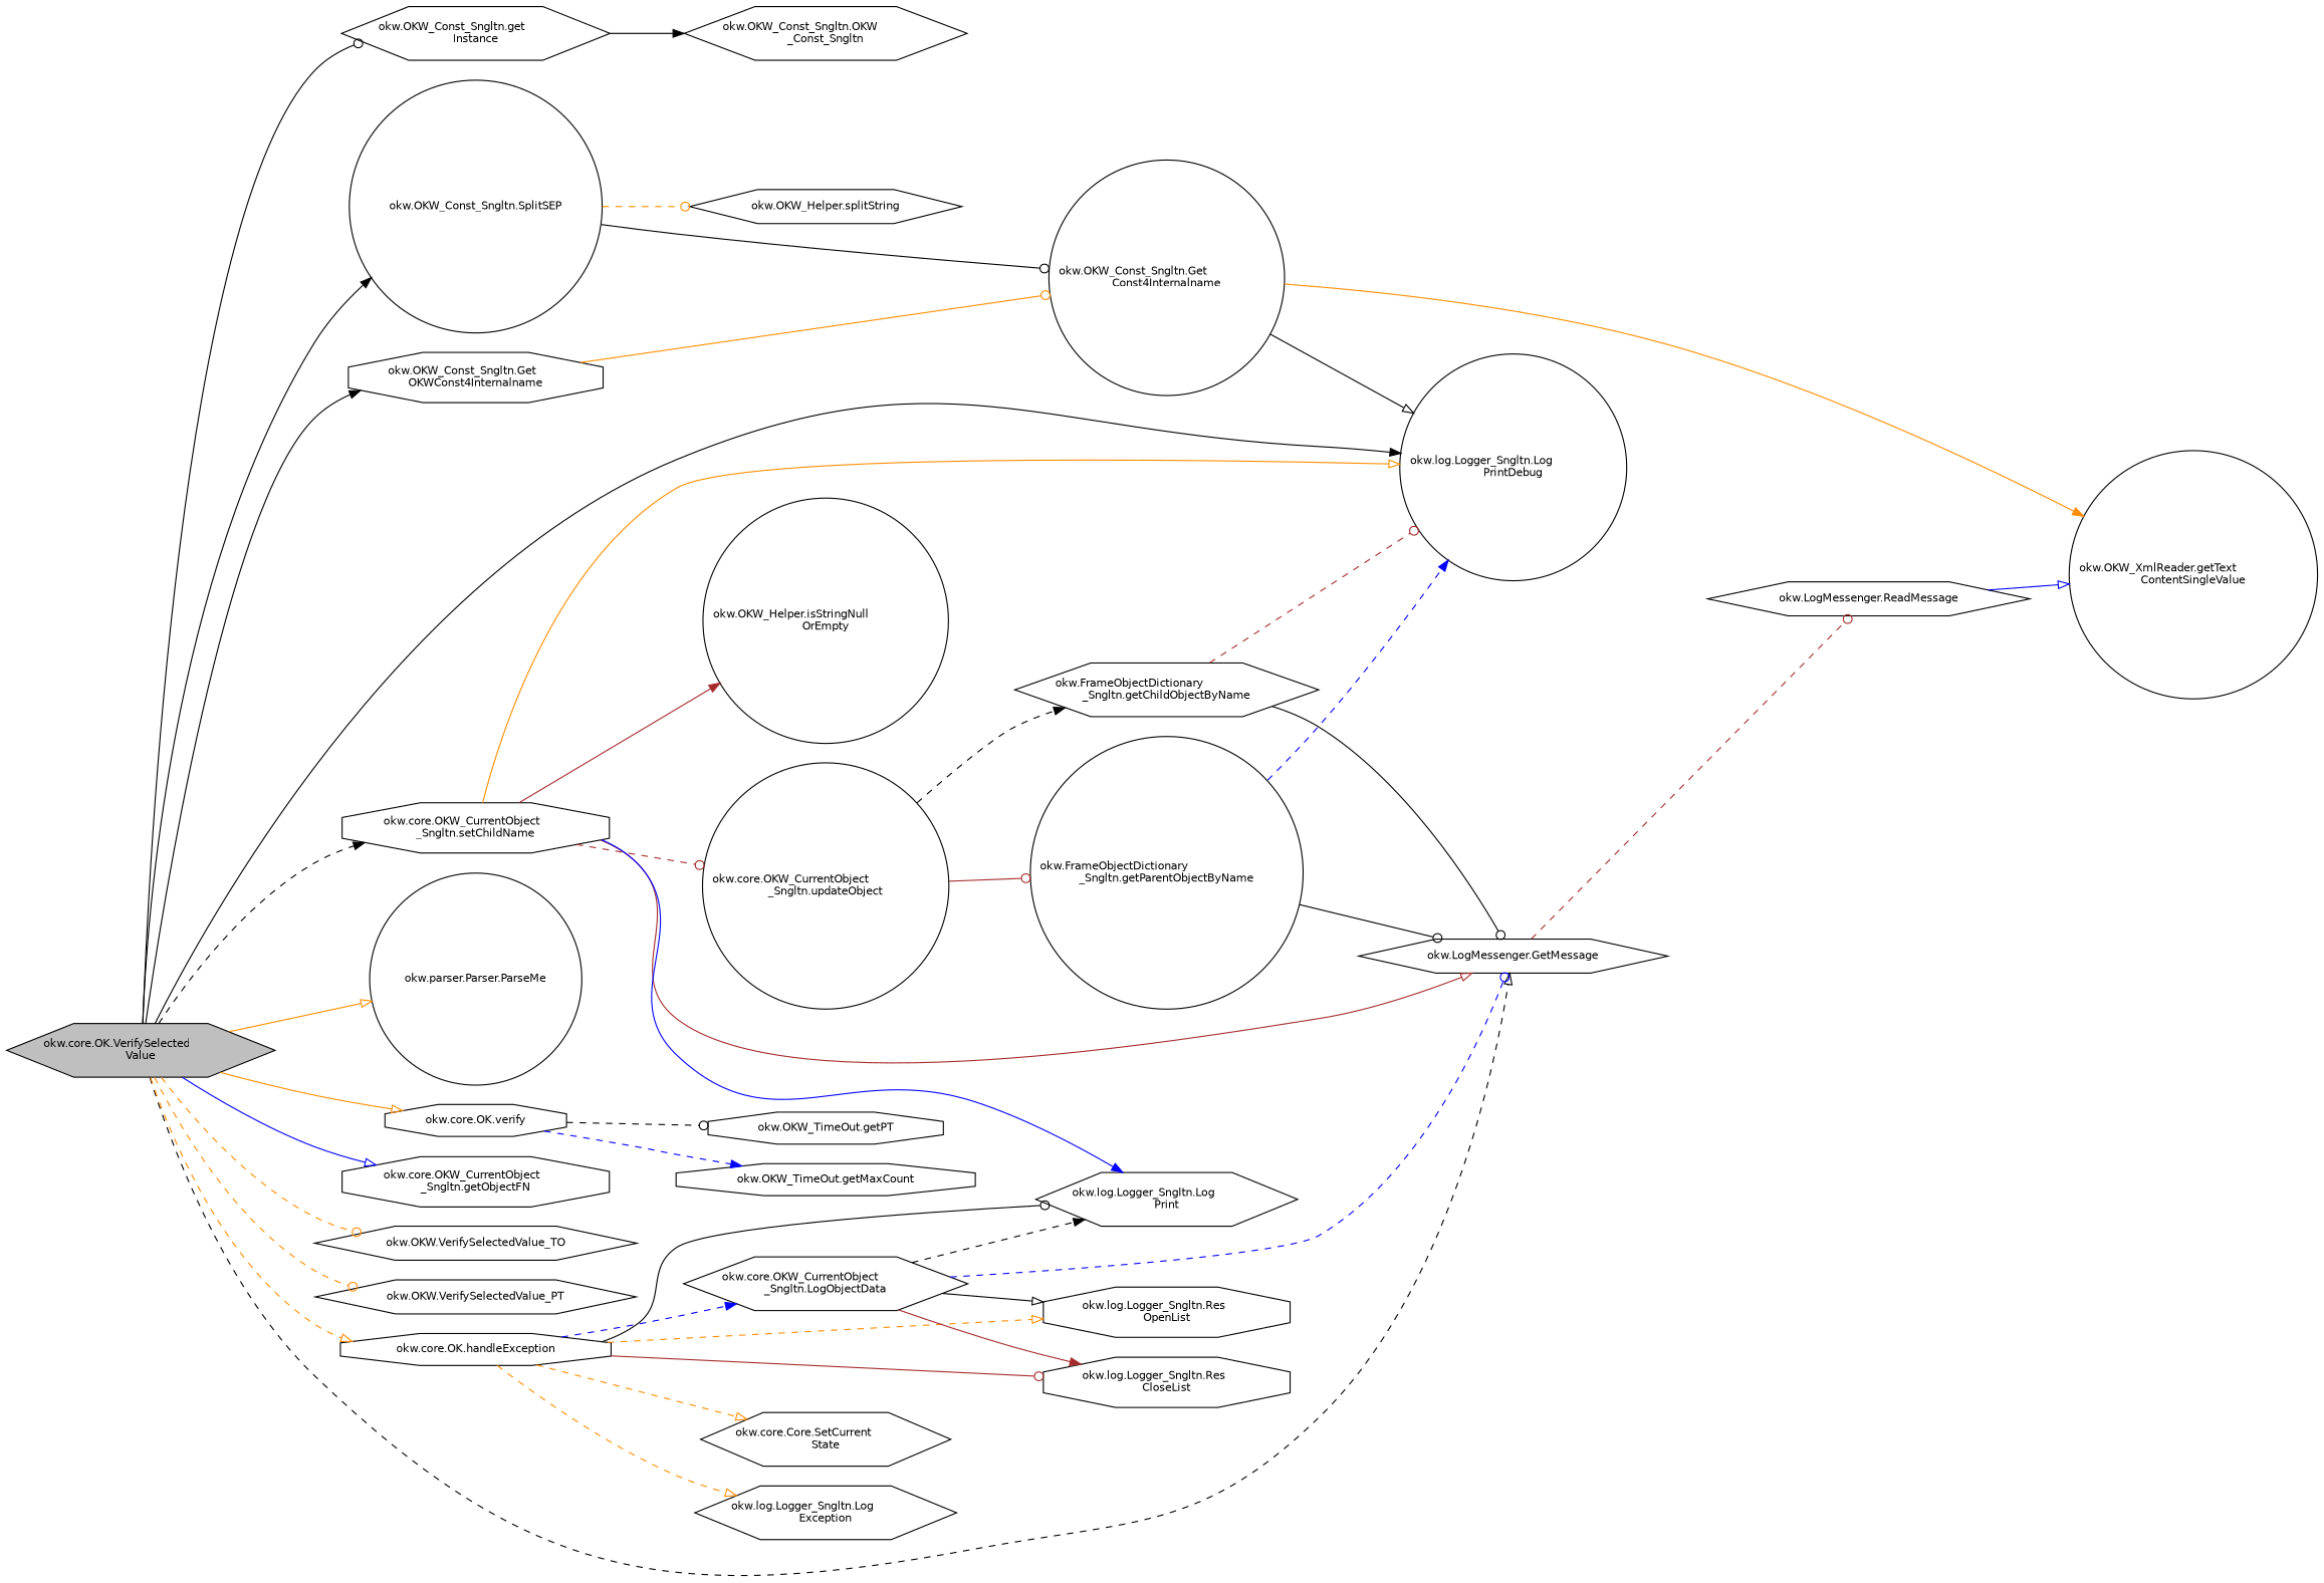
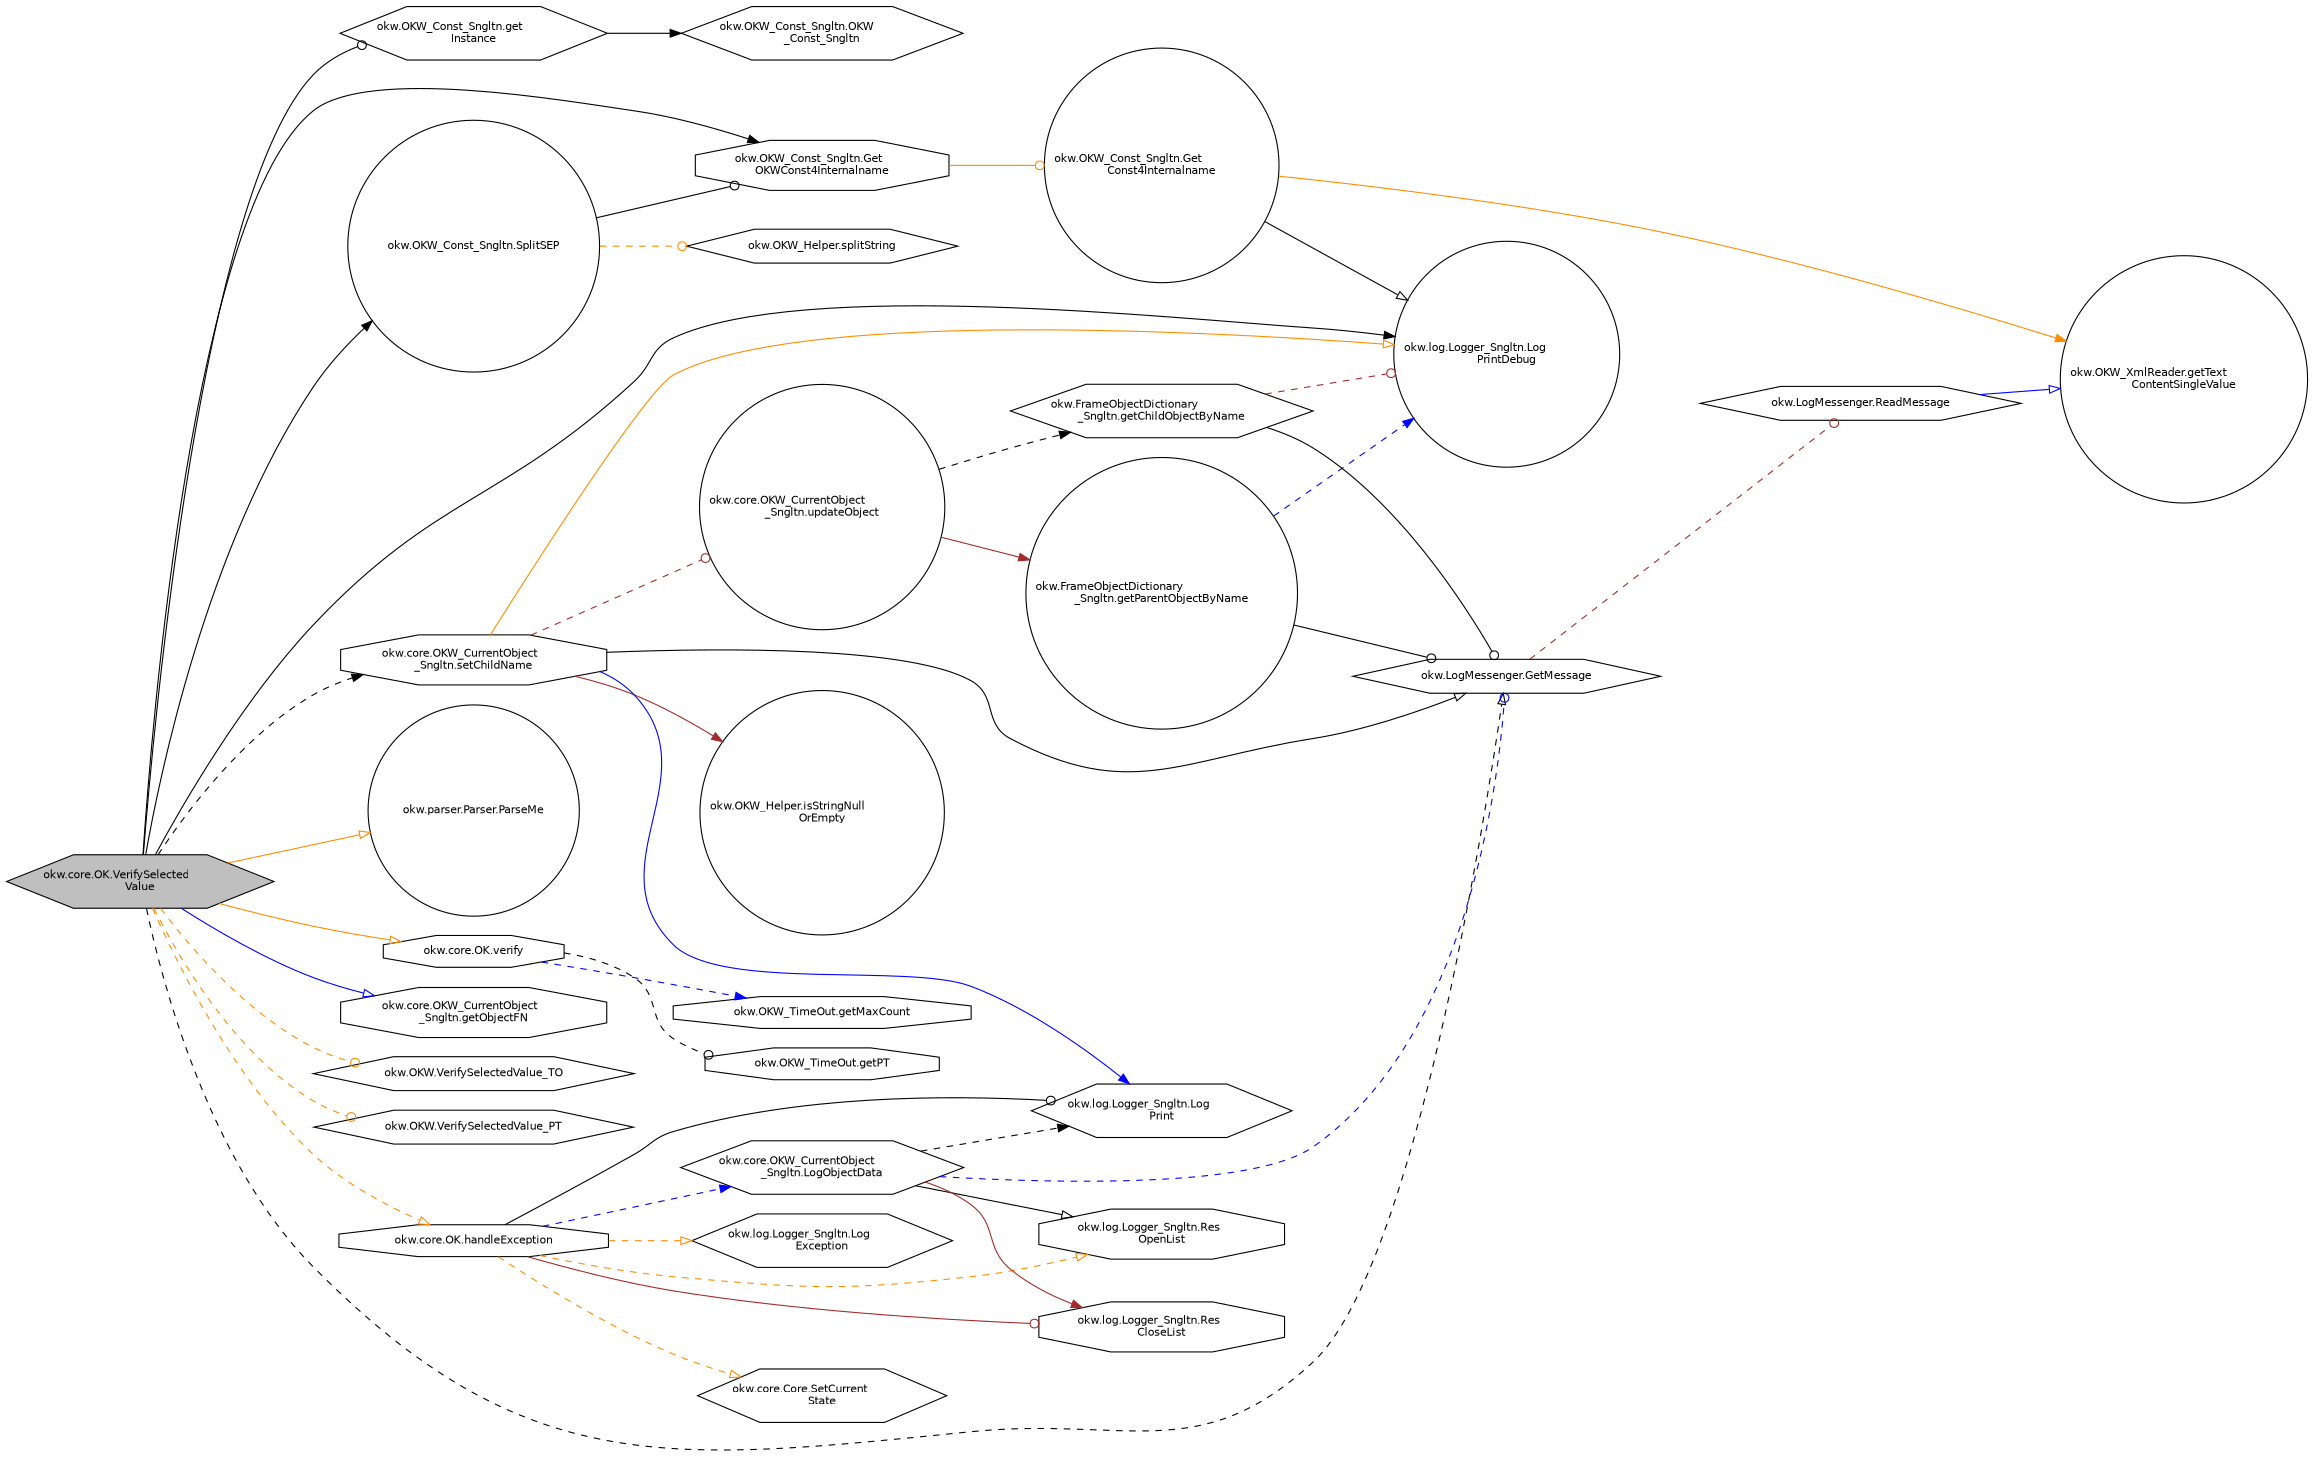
  digraph {
    rankdir=LR
    node [color=black fillcolor=white fontname=Helvetica fontsize=10 shape=hexagon style=filled]
    edge [arrowhead=odot color=black fontname=Helvetica fontsize=10 labelfontname=Helvetica labelfontsize=10 style=solid]
    n1 [fillcolor=grey75 fontcolor=black height=0.2 label="okw.core.OK.VerifySelected\lValue" width=0.4]
    n2 [height=0.2 label="okw.OKW_Const_Sngltn.get\lInstance" width=0.4]
    n3 [height=0.2 label="okw.OKW_Const_Sngltn.Get\lOKWConst4Internalname" shape=octagon width=0.4]
    n4 [height=0.2 label="okw.log.Logger_Sngltn.Log\lPrintDebug" shape=circle width=0.4]
    n5 [height=0.2 label="okw.LogMessenger.GetMessage" width=0.4]
    n6 [height=0.2 label="okw.OKW_Const_Sngltn.SplitSEP" shape=circle width=0.4]
    n7 [height=0.2 label="okw.parser.Parser.ParseMe" shape=circle width=0.4]
    n8 [height=0.2 label="okw.core.OKW_CurrentObject\l_Sngltn.setChildName" shape=octagon width=0.4]
    n9 [height=0.2 label="okw.core.OKW_CurrentObject\l_Sngltn.getObjectFN" shape=octagon width=0.4]
    n10 [height=0.2 label="okw.OKW.VerifySelectedValue_TO" width=0.4]
    n11 [height=0.2 label="okw.OKW.VerifySelectedValue_PT" width=0.4]
    n12 [height=0.2 label="okw.core.OK.verify" shape=octagon width=0.4]
    n13 [height=0.2 label="okw.core.OK.handleException" shape=octagon width=0.4]
    n14 [height=0.2 label="okw.OKW_Const_Sngltn.OKW\l_Const_Sngltn" width=0.4]
    n15 [height=0.2 label="okw.OKW_Const_Sngltn.Get\lConst4Internalname" shape=circle width=0.4]
    n16 [height=0.2 label="okw.LogMessenger.ReadMessage" width=0.4]
    n17 [height=0.2 label="okw.OKW_Helper.splitString" width=0.4]
    n18 [height=0.2 label="okw.OKW_Helper.isStringNull\lOrEmpty" shape=circle width=0.4]
    n19 [height=0.2 label="okw.log.Logger_Sngltn.Log\lPrint" width=0.4]
    n20 [height=0.2 label="okw.core.OKW_CurrentObject\l_Sngltn.updateObject" shape=circle width=0.4]
    n21 [height=0.2 label="okw.OKW_TimeOut.getMaxCount" shape=octagon width=0.4]
    n22 [height=0.2 label="okw.OKW_TimeOut.getPT" shape=octagon width=0.4]
    n23 [height=0.2 label="okw.log.Logger_Sngltn.Log\lException" width=0.4]
    n24 [height=0.2 label="okw.log.Logger_Sngltn.Res\lOpenList" shape=octagon width=0.4]
    n25 [height=0.2 label="okw.log.Logger_Sngltn.Res\lCloseList" shape=octagon width=0.4]
    n26 [height=0.2 label="okw.core.OKW_CurrentObject\l_Sngltn.LogObjectData" width=0.4]
    n27 [height=0.2 label="okw.core.Core.SetCurrent\lState" width=0.4]
    n28 [height=0.2 label="okw.OKW_XmlReader.getText\lContentSingleValue" shape=circle width=0.4]
    n29 [height=0.2 label="okw.FrameObjectDictionary\l_Sngltn.getParentObjectByName" shape=circle width=0.4]
    n30 [height=0.2 label="okw.FrameObjectDictionary\l_Sngltn.getChildObjectByName" width=0.4]
    n1 -> n2
    n1 -> n3 [arrowhead=normal]
    n1 -> n4 [arrowhead=normal]
    n1 -> n5 [arrowhead=onormal style=dashed]
    n1 -> n6 [arrowhead=normal]
    n1 -> n7 [arrowhead=onormal color=darkorange]
    n1 -> n8 [arrowhead=normal style=dashed]
    n1 -> n9 [arrowhead=onormal color=blue]
    n1 -> n10 [color=darkorange style=dashed]
    n1 -> n11 [color=darkorange style=dashed]
    n1 -> n12 [arrowhead=onormal color=darkorange]
    n1 -> n13 [arrowhead=onormal color=darkorange style=dashed]
    n2 -> n14 [arrowhead=normal]
    n3 -> n15 [color=darkorange]
    n5 -> n16 [color=brown style=dashed]
-   n6 -> n15
+   n6 -> n3
    n6 -> n17 [color=darkorange style=dashed]
    n8 -> n4 [arrowhead=onormal color=darkorange]
-   n8 -> n5 [arrowhead=onormal color=brown]
+   n8 -> n5 [arrowhead=onormal]
    n8 -> n18 [arrowhead=normal color=brown]
    n8 -> n19 [arrowhead=normal color=blue]
    n8 -> n20 [color=brown style=dashed]
    n12 -> n21 [arrowhead=normal color=blue style=dashed]
    n12 -> n22 [style=dashed]
    n13 -> n19
    n13 -> n23 [arrowhead=onormal color=darkorange style=dashed]
    n13 -> n24 [arrowhead=onormal color=darkorange style=dashed]
    n13 -> n25 [color=brown]
    n13 -> n26 [arrowhead=normal color=blue style=dashed]
    n13 -> n27 [arrowhead=onormal color=darkorange style=dashed]
    n15 -> n4 [arrowhead=onormal]
    n15 -> n28 [arrowhead=normal color=darkorange]
    n16 -> n28 [arrowhead=onormal color=blue]
-   n20 -> n29 [color=brown]
+   n20 -> n29 [arrowhead=normal color=brown]
    n20 -> n30 [arrowhead=normal style=dashed]
    n26 -> n5 [color=blue style=dashed]
    n26 -> n19 [arrowhead=normal style=dashed]
    n26 -> n24 [arrowhead=onormal]
    n26 -> n25 [arrowhead=normal color=brown]
    n29 -> n4 [arrowhead=normal color=blue style=dashed]
    n29 -> n5
    n30 -> n4 [color=brown style=dashed]
    n30 -> n5
  }
